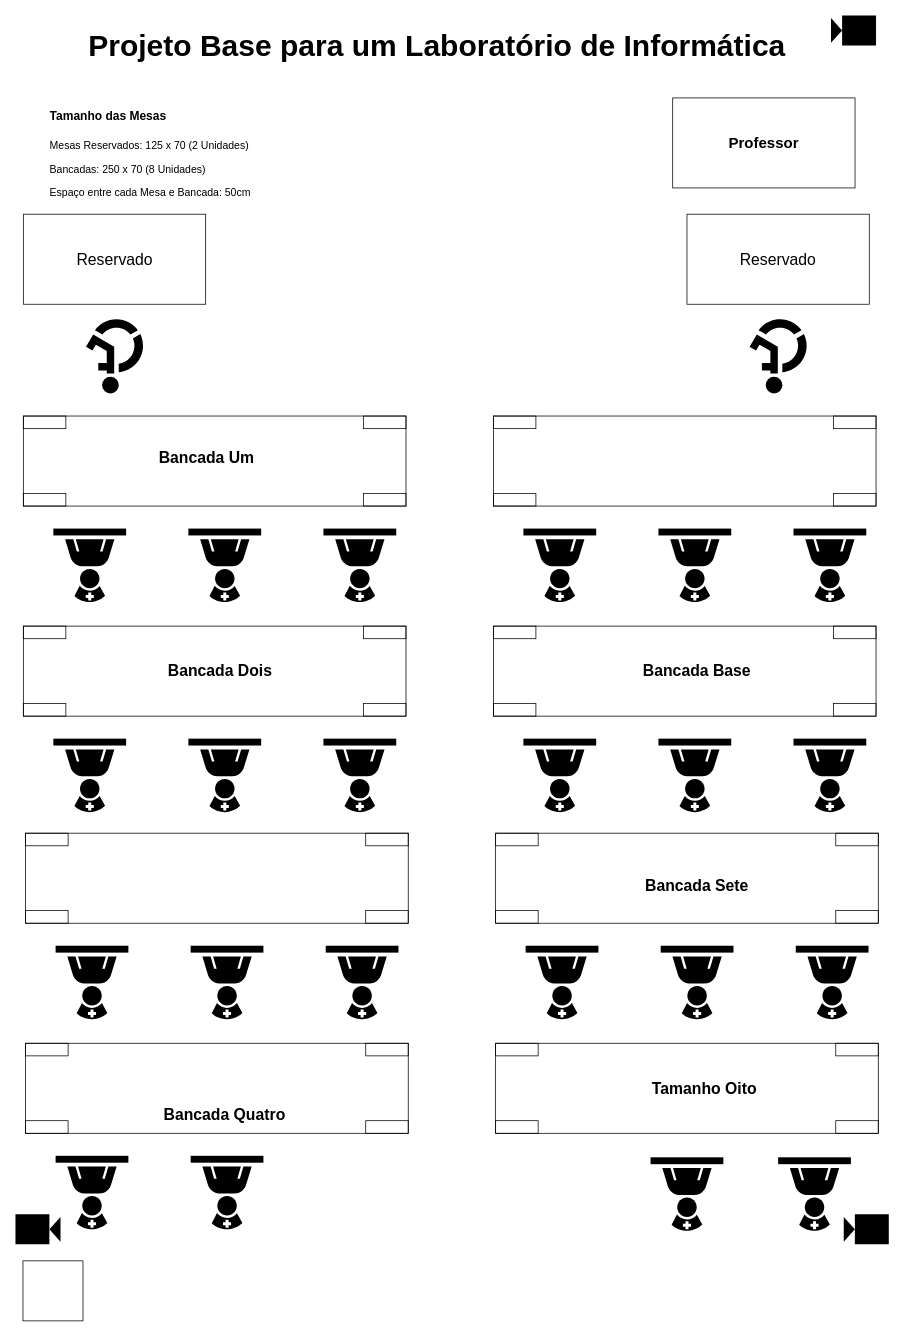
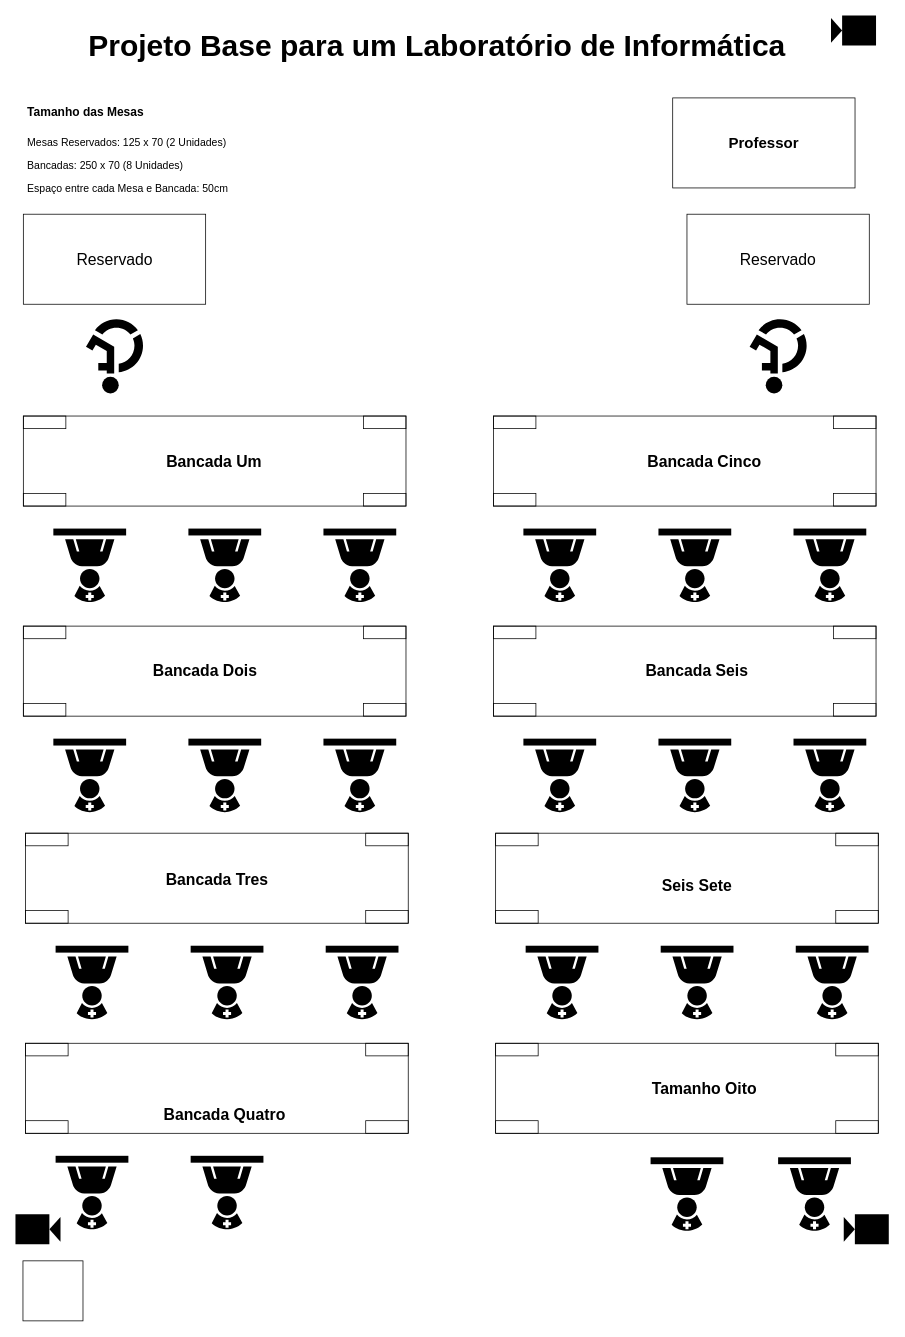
  <mxCell id="0" />
  <mxCell id="1" parent="0" />
  <mxCell id="2" value="" style="verticalLabelPosition=bottom;html=1;verticalAlign=top;align=center;shape=mxgraph.floorplan.table;" parent="1" vertex="1"><mxGeometry x="33.5" y="1390" width="510" height="120" as="geometry" /></mxCell>
  <mxCell id="3" value="" style="shape=mxgraph.signs.healthcare.care_staff_area;html=1;pointerEvents=1;fillColor=#000000;strokeColor=none;verticalLabelPosition=bottom;verticalAlign=top;align=center;direction=west;" parent="1" vertex="1"><mxGeometry x="73.5" y="1540" width="97" height="98" as="geometry" /></mxCell>
  <mxCell id="4" value="" style="shape=mxgraph.signs.healthcare.care_staff_area;html=1;pointerEvents=1;fillColor=#000000;strokeColor=none;verticalLabelPosition=bottom;verticalAlign=top;align=center;direction=west;" parent="1" vertex="1"><mxGeometry x="253.5" y="1540" width="97" height="98" as="geometry" /></mxCell>
  <mxCell id="5" value="" style="verticalLabelPosition=bottom;html=1;verticalAlign=top;align=center;shape=mxgraph.floorplan.table;" parent="1" vertex="1"><mxGeometry x="660" y="1390" width="510" height="120" as="geometry" /></mxCell>
  <mxCell id="6" value="" style="shape=mxgraph.signs.healthcare.care_staff_area;html=1;pointerEvents=1;fillColor=#000000;strokeColor=none;verticalLabelPosition=bottom;verticalAlign=top;align=center;direction=west;" parent="1" vertex="1"><mxGeometry x="866.5" y="1542" width="97" height="98" as="geometry" /></mxCell>
  <mxCell id="7" value="" style="shape=mxgraph.signs.healthcare.care_staff_area;html=1;pointerEvents=1;fillColor=#000000;strokeColor=none;verticalLabelPosition=bottom;verticalAlign=top;align=center;direction=west;" parent="1" vertex="1"><mxGeometry x="1036.5" y="1542" width="97" height="98" as="geometry" /></mxCell>
  <mxCell id="8" value="" style="verticalLabelPosition=bottom;html=1;verticalAlign=top;align=center;shape=mxgraph.floorplan.table;" parent="1" vertex="1"><mxGeometry x="33.5" y="1110" width="510" height="120" as="geometry" /></mxCell>
  <mxCell id="9" value="" style="shape=mxgraph.signs.healthcare.care_staff_area;html=1;pointerEvents=1;fillColor=#000000;strokeColor=none;verticalLabelPosition=bottom;verticalAlign=top;align=center;direction=west;" parent="1" vertex="1"><mxGeometry x="73.5" y="1260" width="97" height="98" as="geometry" /></mxCell>
  <mxCell id="10" value="" style="shape=mxgraph.signs.healthcare.care_staff_area;html=1;pointerEvents=1;fillColor=#000000;strokeColor=none;verticalLabelPosition=bottom;verticalAlign=top;align=center;direction=west;" parent="1" vertex="1"><mxGeometry x="253.5" y="1260" width="97" height="98" as="geometry" /></mxCell>
  <mxCell id="11" value="" style="shape=mxgraph.signs.healthcare.care_staff_area;html=1;pointerEvents=1;fillColor=#000000;strokeColor=none;verticalLabelPosition=bottom;verticalAlign=top;align=center;direction=west;" parent="1" vertex="1"><mxGeometry x="433.5" y="1260" width="97" height="98" as="geometry" /></mxCell>
  <mxCell id="12" value="" style="verticalLabelPosition=bottom;html=1;verticalAlign=top;align=center;shape=mxgraph.floorplan.table;" parent="1" vertex="1"><mxGeometry x="660" y="1110" width="510" height="120" as="geometry" /></mxCell>
  <mxCell id="13" value="" style="shape=mxgraph.signs.healthcare.care_staff_area;html=1;pointerEvents=1;fillColor=#000000;strokeColor=none;verticalLabelPosition=bottom;verticalAlign=top;align=center;direction=west;" parent="1" vertex="1"><mxGeometry x="700" y="1260" width="97" height="98" as="geometry" /></mxCell>
  <mxCell id="14" value="" style="shape=mxgraph.signs.healthcare.care_staff_area;html=1;pointerEvents=1;fillColor=#000000;strokeColor=none;verticalLabelPosition=bottom;verticalAlign=top;align=center;direction=west;" parent="1" vertex="1"><mxGeometry x="880" y="1260" width="97" height="98" as="geometry" /></mxCell>
  <mxCell id="15" value="" style="shape=mxgraph.signs.healthcare.care_staff_area;html=1;pointerEvents=1;fillColor=#000000;strokeColor=none;verticalLabelPosition=bottom;verticalAlign=top;align=center;direction=west;" parent="1" vertex="1"><mxGeometry x="1060" y="1260" width="97" height="98" as="geometry" /></mxCell>
  <mxCell id="16" value="" style="verticalLabelPosition=bottom;html=1;verticalAlign=top;align=center;shape=mxgraph.floorplan.table;" parent="1" vertex="1"><mxGeometry x="30.5" y="834" width="510" height="120" as="geometry" /></mxCell>
  <mxCell id="17" value="" style="shape=mxgraph.signs.healthcare.care_staff_area;html=1;pointerEvents=1;fillColor=#000000;strokeColor=none;verticalLabelPosition=bottom;verticalAlign=top;align=center;direction=west;" parent="1" vertex="1"><mxGeometry x="70.5" y="984" width="97" height="98" as="geometry" /></mxCell>
  <mxCell id="18" value="" style="shape=mxgraph.signs.healthcare.care_staff_area;html=1;pointerEvents=1;fillColor=#000000;strokeColor=none;verticalLabelPosition=bottom;verticalAlign=top;align=center;direction=west;" parent="1" vertex="1"><mxGeometry x="250.5" y="984" width="97" height="98" as="geometry" /></mxCell>
  <mxCell id="19" value="" style="shape=mxgraph.signs.healthcare.care_staff_area;html=1;pointerEvents=1;fillColor=#000000;strokeColor=none;verticalLabelPosition=bottom;verticalAlign=top;align=center;direction=west;" parent="1" vertex="1"><mxGeometry x="430.5" y="984" width="97" height="98" as="geometry" /></mxCell>
  <mxCell id="20" value="" style="verticalLabelPosition=bottom;html=1;verticalAlign=top;align=center;shape=mxgraph.floorplan.table;" parent="1" vertex="1"><mxGeometry x="657" y="834" width="510" height="120" as="geometry" /></mxCell>
  <mxCell id="21" value="" style="shape=mxgraph.signs.healthcare.care_staff_area;html=1;pointerEvents=1;fillColor=#000000;strokeColor=none;verticalLabelPosition=bottom;verticalAlign=top;align=center;direction=west;" parent="1" vertex="1"><mxGeometry x="697" y="984" width="97" height="98" as="geometry" /></mxCell>
  <mxCell id="22" value="" style="shape=mxgraph.signs.healthcare.care_staff_area;html=1;pointerEvents=1;fillColor=#000000;strokeColor=none;verticalLabelPosition=bottom;verticalAlign=top;align=center;direction=west;" parent="1" vertex="1"><mxGeometry x="877" y="984" width="97" height="98" as="geometry" /></mxCell>
  <mxCell id="23" value="" style="shape=mxgraph.signs.healthcare.care_staff_area;html=1;pointerEvents=1;fillColor=#000000;strokeColor=none;verticalLabelPosition=bottom;verticalAlign=top;align=center;direction=west;" parent="1" vertex="1"><mxGeometry x="1057" y="984" width="97" height="98" as="geometry" /></mxCell>
  <mxCell id="24" value="" style="verticalLabelPosition=bottom;html=1;verticalAlign=top;align=center;shape=mxgraph.floorplan.table;" parent="1" vertex="1"><mxGeometry x="30.5" y="554" width="510" height="120" as="geometry" /></mxCell>
  <mxCell id="25" value="" style="shape=mxgraph.signs.healthcare.care_staff_area;html=1;pointerEvents=1;fillColor=#000000;strokeColor=none;verticalLabelPosition=bottom;verticalAlign=top;align=center;direction=west;" parent="1" vertex="1"><mxGeometry x="70.5" y="704" width="97" height="98" as="geometry" /></mxCell>
  <mxCell id="26" value="" style="shape=mxgraph.signs.healthcare.care_staff_area;html=1;pointerEvents=1;fillColor=#000000;strokeColor=none;verticalLabelPosition=bottom;verticalAlign=top;align=center;direction=west;" parent="1" vertex="1"><mxGeometry x="250.5" y="704" width="97" height="98" as="geometry" /></mxCell>
  <mxCell id="27" value="" style="shape=mxgraph.signs.healthcare.care_staff_area;html=1;pointerEvents=1;fillColor=#000000;strokeColor=none;verticalLabelPosition=bottom;verticalAlign=top;align=center;direction=west;" parent="1" vertex="1"><mxGeometry x="430.5" y="704" width="97" height="98" as="geometry" /></mxCell>
  <mxCell id="28" value="" style="verticalLabelPosition=bottom;html=1;verticalAlign=top;align=center;shape=mxgraph.floorplan.table;" parent="1" vertex="1"><mxGeometry x="657" y="554" width="510" height="120" as="geometry" /></mxCell>
  <mxCell id="29" value="" style="shape=mxgraph.signs.healthcare.care_staff_area;html=1;pointerEvents=1;fillColor=#000000;strokeColor=none;verticalLabelPosition=bottom;verticalAlign=top;align=center;direction=west;" parent="1" vertex="1"><mxGeometry x="697" y="704" width="97" height="98" as="geometry" /></mxCell>
  <mxCell id="30" value="" style="shape=mxgraph.signs.healthcare.care_staff_area;html=1;pointerEvents=1;fillColor=#000000;strokeColor=none;verticalLabelPosition=bottom;verticalAlign=top;align=center;direction=west;" parent="1" vertex="1"><mxGeometry x="877" y="704" width="97" height="98" as="geometry" /></mxCell>
  <mxCell id="31" value="" style="shape=mxgraph.signs.healthcare.care_staff_area;html=1;pointerEvents=1;fillColor=#000000;strokeColor=none;verticalLabelPosition=bottom;verticalAlign=top;align=center;direction=west;" parent="1" vertex="1"><mxGeometry x="1057" y="704" width="97" height="98" as="geometry" /></mxCell>
  <mxCell id="32" value="&lt;font style=&quot;font-size: 21px&quot;&gt;Reservado&lt;/font&gt;" style="text;html=1;strokeColor=#000000;fillColor=#ffffff;align=center;verticalAlign=middle;whiteSpace=wrap;rounded=0;fontFamily=Helvetica;fontSize=12;fontColor=#000000;" parent="1" vertex="1"><mxGeometry x="30.5" y="285" width="243" height="120" as="geometry" /></mxCell>
  <mxCell id="33" value="" style="shape=mxgraph.signs.healthcare.wheelchair_accessible_3;html=1;pointerEvents=1;fillColor=#000000;strokeColor=none;verticalLabelPosition=bottom;verticalAlign=top;align=center;direction=west;" parent="1" vertex="1"><mxGeometry x="114" y="425" width="76" height="99" as="geometry" /></mxCell>
  <mxCell id="34" value="&lt;font style=&quot;font-size: 21px;&quot;&gt;Reservado&lt;/font&gt;" style="text;html=1;strokeColor=#000000;fillColor=#ffffff;align=center;verticalAlign=middle;whiteSpace=wrap;rounded=0;fontFamily=Helvetica;fontSize=21;fontColor=#000000;" parent="1" vertex="1"><mxGeometry x="915" y="285" width="243" height="120" as="geometry" /></mxCell>
  <mxCell id="35" value="" style="shape=mxgraph.signs.healthcare.wheelchair_accessible_3;html=1;pointerEvents=1;fillColor=#000000;strokeColor=none;verticalLabelPosition=bottom;verticalAlign=top;align=center;direction=west;" parent="1" vertex="1"><mxGeometry x="998.5" y="425" width="76" height="99" as="geometry" /></mxCell>
  <mxCell id="36" value="&lt;font style=&quot;font-size: 20px&quot;&gt;&lt;b&gt;Professor&lt;/b&gt;&lt;/font&gt;" style="text;html=1;strokeColor=#000000;fillColor=#ffffff;align=center;verticalAlign=middle;whiteSpace=wrap;rounded=0;fontFamily=Helvetica;fontSize=18;fontColor=#000000;" parent="1" vertex="1"><mxGeometry x="896" y="130" width="243" height="120" as="geometry" /></mxCell>
  <mxCell id="37" value="" style="shape=mxgraph.signs.tech.video_camera;html=1;pointerEvents=1;fillColor=#000000;strokeColor=none;verticalLabelPosition=bottom;verticalAlign=top;align=center;direction=east;" parent="1" vertex="1"><mxGeometry y="1618" width="60" height="40" as="geometry" x="20" /></mxCell>
  <mxCell id="38" value="" style="shape=mxgraph.signs.tech.video_camera;html=1;pointerEvents=1;fillColor=#000000;strokeColor=none;verticalLabelPosition=bottom;verticalAlign=top;align=center;direction=west;" parent="1" vertex="1"><mxGeometry x="1124" y="1618" width="60" height="40" as="geometry" /></mxCell>
  <mxCell id="39" value="" style="shape=mxgraph.signs.tech.video_camera;html=1;pointerEvents=1;fillColor=#000000;strokeColor=none;verticalLabelPosition=bottom;verticalAlign=top;align=center;direction=west;" parent="1" vertex="1"><mxGeometry x="1107" y="20" width="60" height="40" as="geometry" /></mxCell>
- <mxCell id="40" value="Bancada Um" style="text;html=1;strokeColor=none;fillColor=none;align=center;verticalAlign=middle;whiteSpace=wrap;rounded=0;fontSize=21;fontStyle=1" parent="1" vertex="1"><mxGeometry x="200" y="599" width="150" height="20" as="geometry" /></mxCell>
- <mxCell id="42" value="Bancada Dois" style="text;html=1;strokeColor=none;fillColor=none;align=center;verticalAlign=middle;whiteSpace=wrap;rounded=0;fontSize=21;fontStyle=1" parent="1" vertex="1"><mxGeometry x="217.5" y="883" width="150" height="20" as="geometry" /></mxCell>
+ <mxCell id="40" value="Bancada Um" style="text;html=1;strokeColor=none;fillColor=none;align=center;verticalAlign=middle;whiteSpace=wrap;rounded=0;fontSize=21;fontStyle=1" parent="1" vertex="1"><mxGeometry x="210" y="604" width="150" height="20" as="geometry" /></mxCell>
+ <mxCell id="41" value="Bancada Cinco" style="text;html=1;strokeColor=none;fillColor=none;align=center;verticalAlign=middle;whiteSpace=wrap;rounded=0;fontSize=21;fontStyle=1" parent="1" vertex="1"><mxGeometry x="860" y="604" width="157" height="20" as="geometry" /></mxCell>
+ <mxCell id="42" value="Bancada Dois" style="text;html=1;strokeColor=none;fillColor=none;align=center;verticalAlign=middle;whiteSpace=wrap;rounded=0;fontSize=21;fontStyle=1" parent="1" vertex="1"><mxGeometry x="197.5" y="883" width="150" height="20" as="geometry" /></mxCell>
+ <mxCell id="43" value="Bancada Tres" style="text;html=1;strokeColor=none;fillColor=none;align=center;verticalAlign=middle;whiteSpace=wrap;rounded=0;fontSize=21;fontStyle=1" parent="1" vertex="1"><mxGeometry x="213.5" y="1161" width="150" height="20" as="geometry" /></mxCell>
  <mxCell id="44" value="Bancada Quatro" style="text;html=1;strokeColor=none;fillColor=none;align=center;verticalAlign=middle;whiteSpace=wrap;rounded=0;fontSize=21;fontStyle=1" parent="1" vertex="1"><mxGeometry x="206" y="1475" width="186" height="20" as="geometry" /></mxCell>
- <mxCell id="45" value="Bancada Base" style="text;html=1;strokeColor=none;fillColor=none;align=center;verticalAlign=middle;whiteSpace=wrap;rounded=0;fontSize=21;fontStyle=1" parent="1" vertex="1"><mxGeometry x="850" y="883" width="157" height="20" as="geometry" /></mxCell>
+ <mxCell id="45" value="Bancada Seis" style="text;html=1;strokeColor=none;fillColor=none;align=center;verticalAlign=middle;whiteSpace=wrap;rounded=0;fontSize=21;fontStyle=1" parent="1" vertex="1"><mxGeometry x="850" y="883" width="157" height="20" as="geometry" /></mxCell>
  <mxCell id="46" value="Tamanho Oito" style="text;html=1;strokeColor=none;fillColor=none;align=center;verticalAlign=middle;whiteSpace=wrap;rounded=0;fontSize=21;fontStyle=1" parent="1" vertex="1"><mxGeometry x="860" y="1440" width="157" height="20" as="geometry" /></mxCell>
- <mxCell id="47" value="Bancada Sete" style="text;html=1;strokeColor=none;fillColor=none;align=center;verticalAlign=middle;whiteSpace=wrap;rounded=0;fontSize=21;fontStyle=1" parent="1" vertex="1"><mxGeometry x="850" y="1170" width="157" height="20" as="geometry" /></mxCell>
+ <mxCell id="47" value="Seis Sete" style="text;html=1;strokeColor=none;fillColor=none;align=center;verticalAlign=middle;whiteSpace=wrap;rounded=0;fontSize=21;fontStyle=1" parent="1" vertex="1"><mxGeometry x="850" y="1170" width="157" height="20" as="geometry" /></mxCell>
  <mxCell id="48" value="Projeto Base para um Laboratório de Informática" style="text;html=1;strokeColor=none;fillColor=none;align=center;verticalAlign=middle;whiteSpace=wrap;rounded=0;fontSize=40;fontStyle=1" parent="1" vertex="1"><mxGeometry x="69" y="30" width="1026" height="60" as="geometry" /></mxCell>
- <mxCell id="49" value="&lt;h1&gt;&lt;font style=&quot;font-size: 16px&quot;&gt;&lt;font style=&quot;vertical-align: inherit&quot;&gt;&lt;font style=&quot;vertical-align: inherit&quot;&gt;Tamanho das Mesas&lt;/font&gt;&lt;/font&gt;&lt;/font&gt;&lt;/h1&gt;&lt;p style=&quot;font-size: 14px&quot;&gt;&lt;font style=&quot;vertical-align: inherit&quot;&gt;&lt;font style=&quot;vertical-align: inherit&quot;&gt;Mesas Reservados: 125 x 70 (2 Unidades)&lt;/font&gt;&lt;/font&gt;&lt;/p&gt;&lt;p style=&quot;font-size: 14px&quot;&gt;&lt;font style=&quot;vertical-align: inherit&quot;&gt;&lt;font style=&quot;vertical-align: inherit&quot;&gt;Bancadas: 250 x 70 (8 Unidades)&lt;/font&gt;&lt;/font&gt;&lt;/p&gt;&lt;p style=&quot;font-size: 14px&quot;&gt;&lt;font style=&quot;vertical-align: inherit&quot;&gt;&lt;font style=&quot;vertical-align: inherit&quot;&gt;Espaço entre cada Mesa e Bancada: 50cm&lt;/font&gt;&lt;/font&gt;&lt;/p&gt;" style="text;html=1;strokeColor=none;fillColor=none;spacing=5;spacingTop=-20;whiteSpace=wrap;overflow=hidden;rounded=0;fontSize=14;" parent="1" vertex="1"><mxGeometry x="61" y="125" width="450" height="150" as="geometry" /></mxCell>
+ <mxCell id="49" value="&lt;h1&gt;&lt;font style=&quot;font-size: 16px&quot;&gt;&lt;font style=&quot;vertical-align: inherit&quot;&gt;&lt;font style=&quot;vertical-align: inherit&quot;&gt;Tamanho das Mesas&lt;/font&gt;&lt;/font&gt;&lt;/font&gt;&lt;/h1&gt;&lt;p style=&quot;font-size: 14px&quot;&gt;&lt;font style=&quot;vertical-align: inherit&quot;&gt;&lt;font style=&quot;vertical-align: inherit&quot;&gt;Mesas Reservados: 125 x 70 (2 Unidades)&lt;/font&gt;&lt;/font&gt;&lt;/p&gt;&lt;p style=&quot;font-size: 14px&quot;&gt;&lt;font style=&quot;vertical-align: inherit&quot;&gt;&lt;font style=&quot;vertical-align: inherit&quot;&gt;Bancadas: 250 x 70 (8 Unidades)&lt;/font&gt;&lt;/font&gt;&lt;/p&gt;&lt;p style=&quot;font-size: 14px&quot;&gt;&lt;font style=&quot;vertical-align: inherit&quot;&gt;&lt;font style=&quot;vertical-align: inherit&quot;&gt;Espaço entre cada Mesa e Bancada: 50cm&lt;/font&gt;&lt;/font&gt;&lt;/p&gt;" style="text;html=1;strokeColor=none;fillColor=none;spacing=5;spacingTop=-20;whiteSpace=wrap;overflow=hidden;rounded=0;fontSize=14;" parent="1" vertex="1"><mxGeometry x="31" y="120" width="450" height="150" as="geometry" /></mxCell>
  <mxCell id="50" value="" style="whiteSpace=wrap;html=1;aspect=fixed;" vertex="1" parent="1"><mxGeometry x="30" y="1680" width="80" height="80" as="geometry" /></mxCell>
